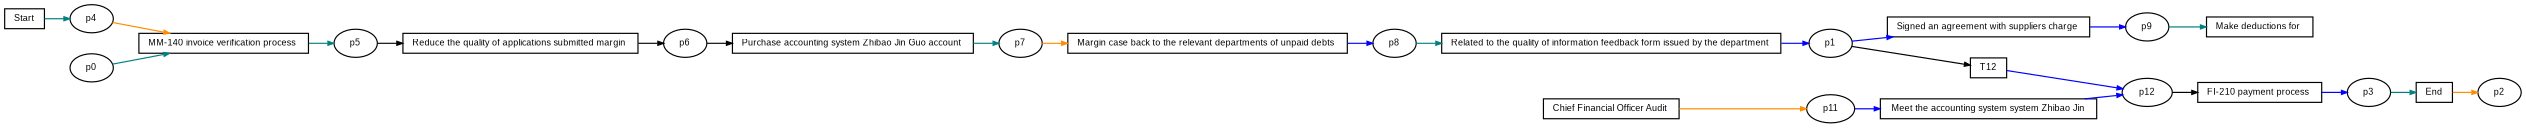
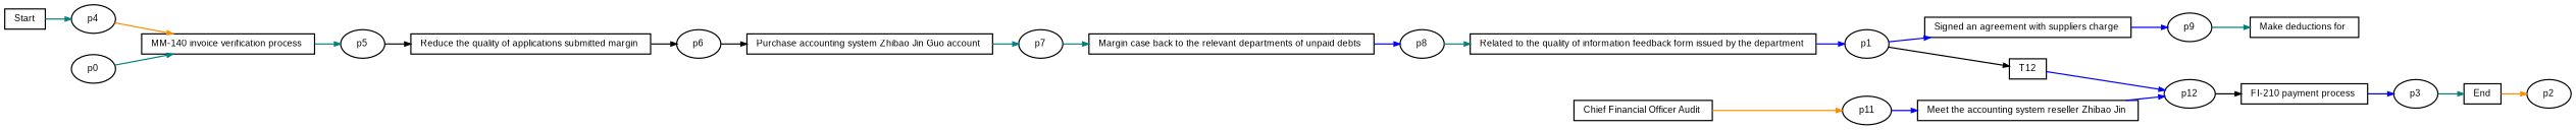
  digraph {
    fontname=Arial
    fontsize=8
    rankdir=LR
    ranksep=.3
    remincross=true
    node [fontname=Arial fontsize=8 shape=box]
    edge [arrowsize=0.5 color=teal]
    n1 [height=.2 label=Start width=.2]
    n2 [height=.2 label=p4 shape=oval width=.2]
    n3 [height=.2 label="MM-140 invoice verification process " width=.2]
    n4 [height=.2 label=p5 shape=oval width=.2]
    n5 [height=.2 label="Reduce the quality of applications submitted margin " width=.2]
    n6 [height=.2 label="FI-210 payment process " width=.2]
    n7 [height=.2 label=p3 shape=oval width=.2]
    n8 [height=.2 label=End width=.2]
    n9 [height=.2 label=p2 shape=oval width=.2]
    n10 [height=.2 label=T12 width=.2]
    n11 [height=.2 label=p12 shape=oval width=.2]
    n12 [height=.2 label=p6 shape=oval width=.2]
    n13 [height=.2 label="Purchase accounting system Zhibao Jin Guo account " width=.2]
    n14 [height=.2 label=p7 shape=oval width=.2]
    n15 [height=.2 label="Margin case back to the relevant departments of unpaid debts " width=.2]
    n16 [height=.2 label=p8 shape=oval width=.2]
    n17 [height=.2 label="Related to the quality of information feedback form issued by the department " width=.2]
    n18 [height=.2 label=p1 shape=oval width=.2]
    n19 [height=.2 label="Signed an agreement with suppliers charge " width=.2]
    n20 [height=.2 label=p9 shape=oval width=.2]
    n21 [height=.2 label="Make deductions for " width=.2]
    n22 [height=.2 label="Chief Financial Officer Audit " width=.2]
    n23 [height=.2 label=p11 shape=oval width=.2]
-   n24 [height=.2 label="Meet the accounting system system Zhibao Jin" width=.2]
+   n24 [height=.2 label="Meet the accounting system reseller Zhibao Jin " width=.2]
    n25 [height=.2 label=p0 shape=oval width=.2]
    n1 -> n2
    n2 -> n3 [color=darkorange]
    n3 -> n4
    n4 -> n5 [color=black]
    n5 -> n12 [color=black]
    n6 -> n7 [color=blue]
    n7 -> n8
    n8 -> n9 [color=darkorange]
    n10 -> n11 [color=blue]
    n11 -> n6 [color=black]
    n12 -> n13 [color=black]
    n13 -> n14
-   n14 -> n15 [color=darkorange]
+   n14 -> n15
    n15 -> n16 [color=blue]
    n16 -> n17
    n17 -> n18 [color=blue]
    n18 -> n10 [color=black]
    n18 -> n19 [color=blue]
    n19 -> n20 [color=blue]
    n20 -> n21
    n22 -> n23 [color=darkorange]
    n23 -> n24 [color=blue]
    n24 -> n11 [color=blue]
    n25 -> n3
  }
